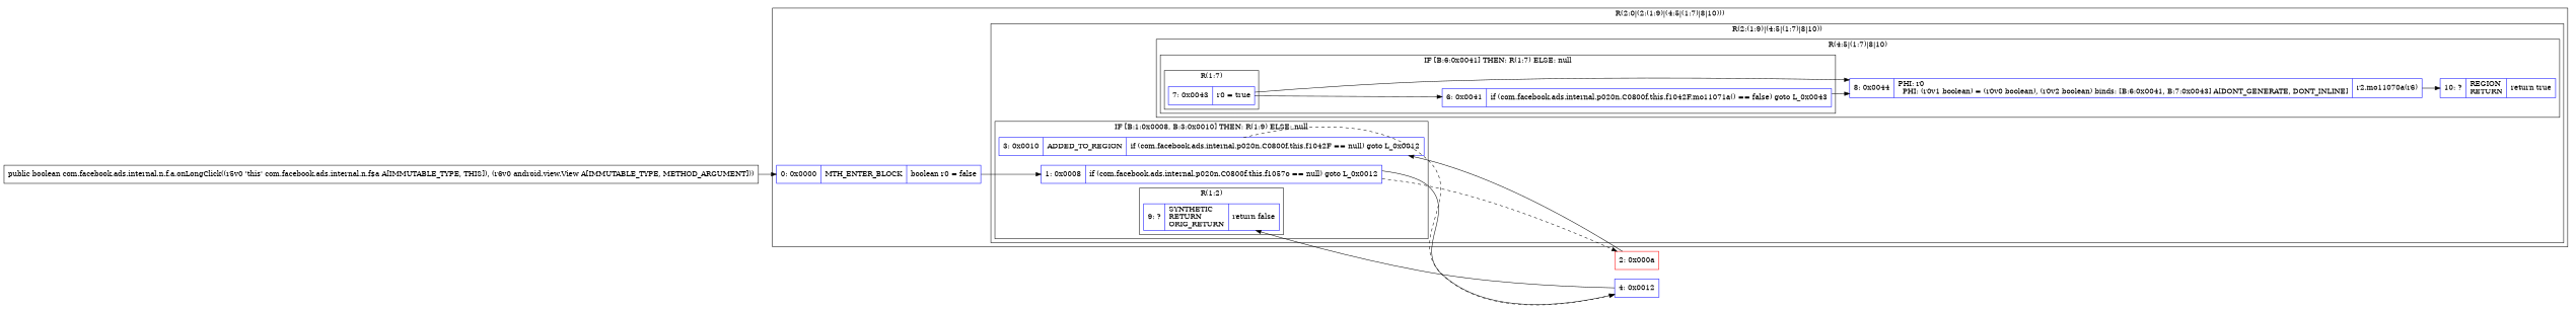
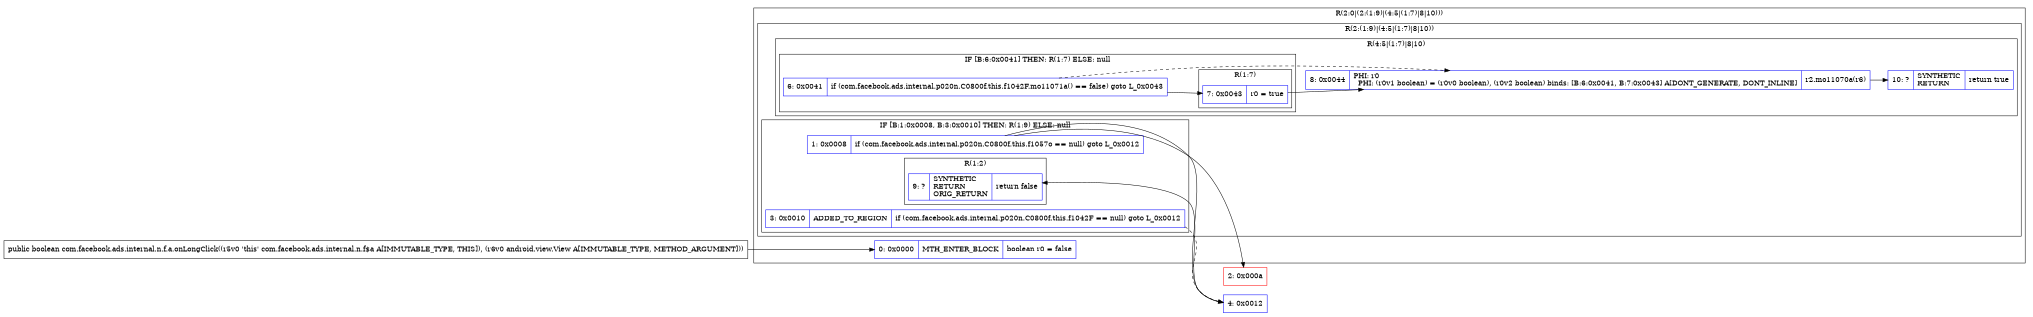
  digraph {
    rankdir=LR
    node [color=blue shape=record]
    n1 [label="{9\:\ ?|SYNTHETIC\lRETURN\lORIG_RETURN\l|return false\l}"]
    n2 [label="{1\:\ 0x0008|if (com.facebook.ads.internal.p020n.C0800f.this.f1057o == null) goto L_0x0012\l}"]
    n3 [label="{3\:\ 0x0010|ADDED_TO_REGION\l|if (com.facebook.ads.internal.p020n.C0800f.this.f1042F == null) goto L_0x0012\l}"]
    n4 [label="{7\:\ 0x0043|r0 = true\l}"]
    n5 [label="{6\:\ 0x0041|if (com.facebook.ads.internal.p020n.C0800f.this.f1042F.mo11071a() == false) goto L_0x0043\l}"]
    n6 [label="{8\:\ 0x0044|PHI: r0 \l  PHI: (r0v1 boolean) = (r0v0 boolean), (r0v2 boolean) binds: [B:6:0x0041, B:7:0x0043] A[DONT_GENERATE, DONT_INLINE]\l|r2.mo11070a(r6)\l}"]
-   n7 [label="{10\:\ ?|REGION\lRETURN\l|return true\l}"]
+   n7 [label="{10\:\ ?|SYNTHETIC\lRETURN\l|return true\l}"]
    n8 [label="{0\:\ 0x0000|MTH_ENTER_BLOCK\l|boolean r0 = false\l}"]
    n9 [color=red label="{2\:\ 0x000a}"]
    n10 [label="{4\:\ 0x0012}"]
    n11 [label="{public boolean com.facebook.ads.internal.n.f.a.onLongClick((r5v0 'this' com.facebook.ads.internal.n.f$a A[IMMUTABLE_TYPE, THIS]), (r6v0 android.view.View A[IMMUTABLE_TYPE, METHOD_ARGUMENT])) }" color=""]
    subgraph cluster_1 {
      label="R(2:0|(2:(1:9)|(4:5|(1:7)|8|10)))"
      n8
      subgraph cluster_2 {
        label="R(2:(1:9)|(4:5|(1:7)|8|10))"
        subgraph cluster_3 {
          label="IF [B:1:0x0008, B:3:0x0010] THEN: R(1:9) ELSE: null"
          n2
          n3
          subgraph cluster_4 {
            label="R(1:2)"
            n1
          }
        }
        subgraph cluster_5 {
          label="R(4:5|(1:7)|8|10)"
          n6
          n7
          subgraph cluster_6 {
            label="IF [B:6:0x0041] THEN: R(1:7) ELSE: null"
            n5
            subgraph cluster_7 {
              label="R(1:7)"
              n4
            }
          }
        }
      }
    }
-   n2 -> n9 [style=dashed]
+   n2 -> n9 [style=solid]
    n2 -> n10
    n3 -> n10 [style=dashed]
    n4 -> n6
-   n4 -> n5
-   n5 -> n6 [style=solid]
+   n5 -> n4
+   n5 -> n6 [style=dashed]
    n6 -> n7
-   n8 -> n2
-   n9 -> n3
    n10 -> n1
    n11 -> n8
  }
